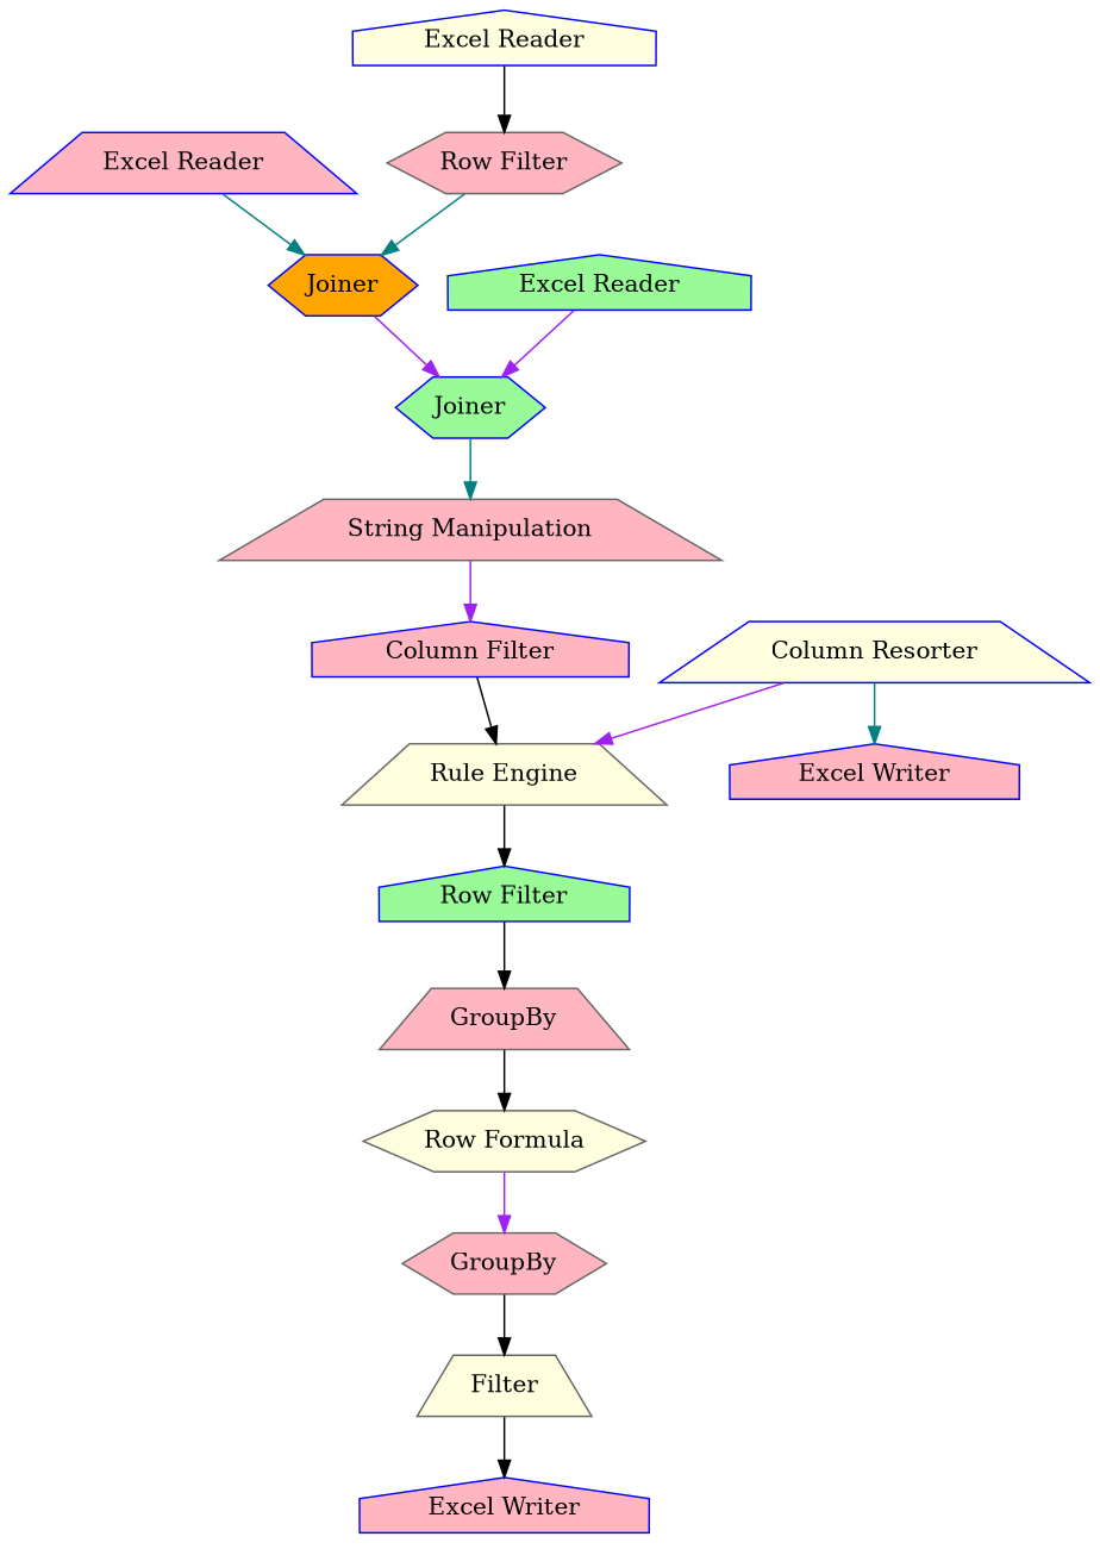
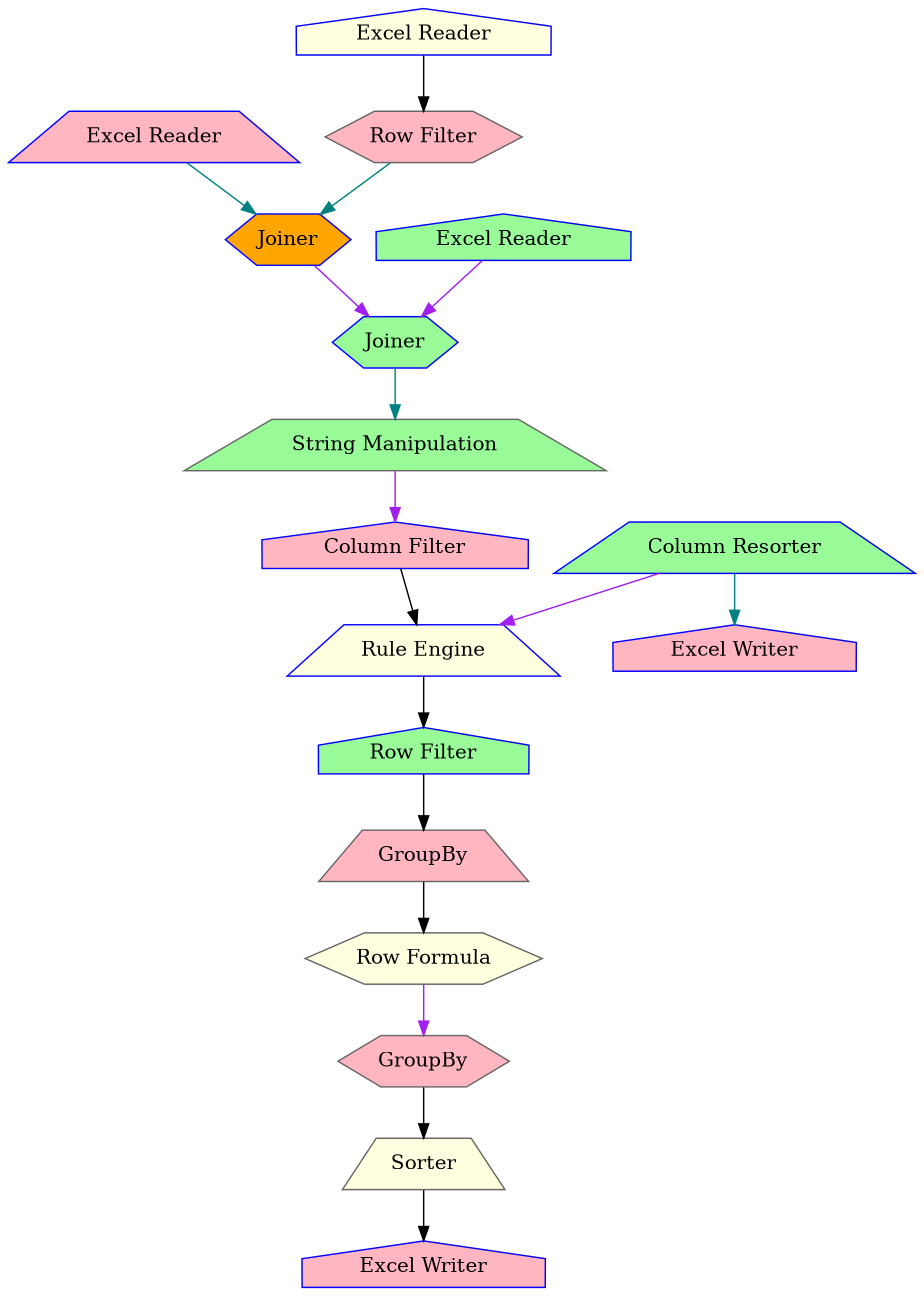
  digraph {
    rankdir=TB
    node [color=blue fillcolor=lightpink shape=trapezium style=filled]
    edge [color=black]
    n1 [color=gray40 fillcolor=lightyellow label="Row Formula" shape=hexagon]
    n2 [color=gray40 label=GroupBy shape=hexagon]
-   n3 [color=gray40 fillcolor=lightyellow label=Filter]
+   n3 [color=gray40 fillcolor=lightyellow label=Sorter]
    n4 [label="Excel Writer" shape=house]
    n5 [color=gray40 label=GroupBy]
-   n6 [fillcolor=lightyellow label="Column Resorter"]
-   n7 [color=gray40 fillcolor=lightyellow label="Rule Engine"]
+   n6 [fillcolor=palegreen label="Column Resorter"]
+   n7 [fillcolor=lightyellow label="Rule Engine"]
    n8 [label="Excel Writer" shape=house]
    n9 [fillcolor=palegreen label="Row Filter" shape=house]
    n10 [fillcolor=palegreen label=Joiner shape=hexagon]
-   n11 [color=gray40 label="String Manipulation"]
+   n11 [color=gray40 fillcolor=palegreen label="String Manipulation"]
    n12 [label="Column Filter" shape=house]
    n13 [label="Excel Reader"]
    n14 [fillcolor=orange label=Joiner shape=hexagon]
    n15 [fillcolor=lightyellow label="Excel Reader" shape=house]
    n16 [color=gray40 label="Row Filter" shape=hexagon]
    n17 [fillcolor=palegreen label="Excel Reader" shape=house]
    n1 -> n2 [color=purple]
    n2 -> n3
    n3 -> n4
    n5 -> n1
    n6 -> n7 [color=purple]
    n6 -> n8 [color=teal]
    n7 -> n9
    n9 -> n5
    n10 -> n11 [color=teal]
    n11 -> n12 [color=purple]
    n12 -> n7
    n13 -> n14 [color=teal]
    n14 -> n10 [color=purple]
    n15 -> n16
    n16 -> n14 [color=teal]
    n17 -> n10 [color=purple]
  }
